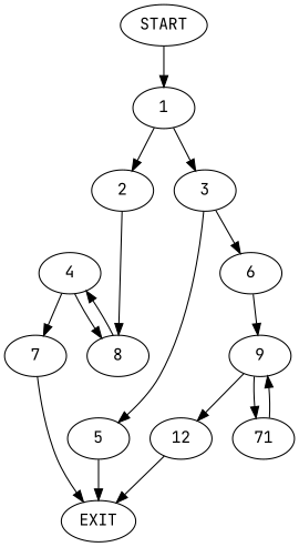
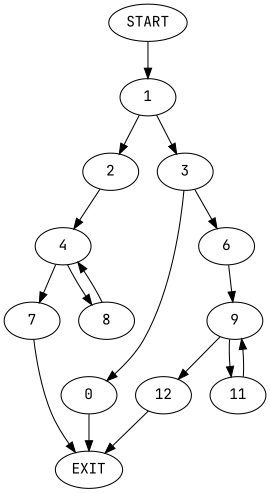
  digraph {
    fontname="JetBrains Mono"
    node [fontname="JetBrains Mono"]
    edge [fontname="JetBrains Mono"]
    n1 [label=START]
    1
    2
    3
    n5 [label=EXIT]
    4
-   5
+   5 [label=0]
    6
    7
    8
    9
    n12 [label=12]
-   11 [label=71]
+   11
    n1 -> 1
    1 -> 2
    1 -> 3
-   2 -> 8
+   2 -> 4
    3 -> 5
    3 -> 6
    4 -> 7
    4 -> 8
    5 -> n5
    6 -> 9
    7 -> n5
    8 -> 4
    9 -> n12
    9 -> 11
    n12 -> n5
    11 -> 9
  }
